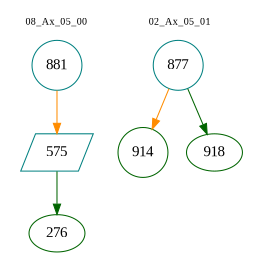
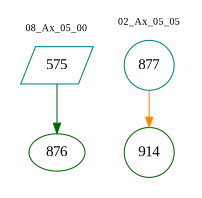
  digraph {
    fontname="Liberation Serif"
    node [color=teal fontname="Liberation Serif" shape=circle]
    edge [color=darkorange fontname="Liberation Serif"]
-   n1 [label=881]
    n2 [label=575 shape=parallelogram]
-   n3 [color=darkgreen label=276 shape=ellipse]
+   n3 [color=darkgreen label=876 shape=ellipse]
    n4 [color=darkgreen label=914]
    n5 [label=877]
-   n6 [color=darkgreen label=918 shape=ellipse]
    subgraph cluster_1 {
      color=white
      fontsize=10
      label="08_Ax_05_00"
-     n1
      n2
      n3
    }
    subgraph cluster_2 {
      color=white
      fontsize=10
-     label="02_Ax_05_01"
+     label="02_Ax_05_05"
      n4
      n5
-     n6
    }
-   n1 -> n2
    n2 -> n3 [color=darkgreen]
    n5 -> n4
-   n5 -> n6 [color=darkgreen]
  }
